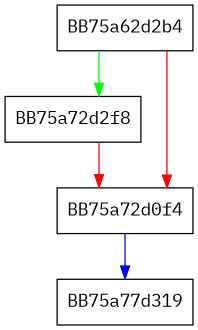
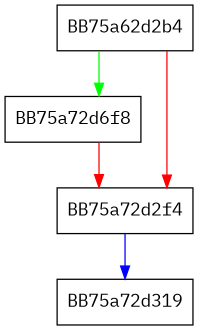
  digraph {
    fontname="IBM Plex Mono"
    splines=ortho
    node [fontname="IBM Plex Mono" shape=box]
    edge [color=red fontname="IBM Plex Mono"]
    n1 [label=BB75a62d2b4]
-   BB75a72d2f8
-   BB75a72d2f4 [label=BB75a72d0f4]
-   BB75a72d319 [label=BB75a77d319]
+   BB75a72d2f8 [label=BB75a72d6f8]
+   BB75a72d2f4
+   BB75a72d319
    n1 -> BB75a72d2f8 [color=green]
    n1 -> BB75a72d2f4
    BB75a72d2f8 -> BB75a72d2f4
    BB75a72d2f4 -> BB75a72d319 [color=blue]
  }
